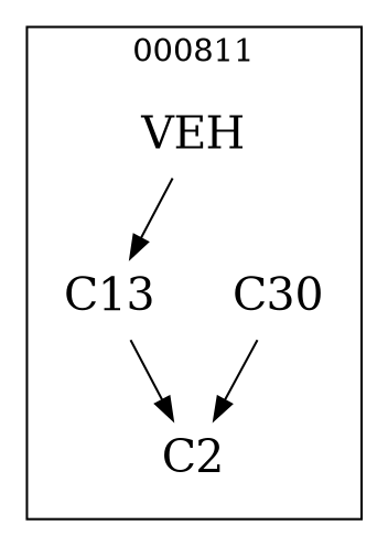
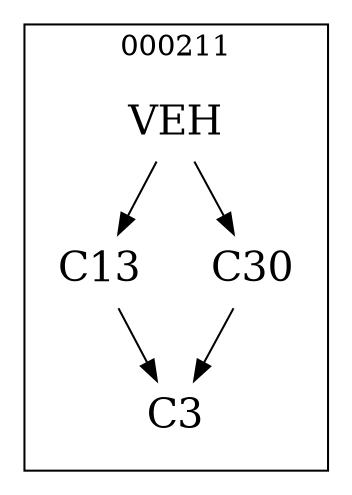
  strict digraph {
    node [fontsize=20 shape=plaintext]
    n1 [label=VEH]
-   n2 [label=C2]
+   n2 [label=C3]
    n3 [label=C13]
    n4 [label=C30]
    subgraph cluster_1 {
-     label=000811
+     label=000211
      labeldoc=t
      n1
      n2
      n3
      n4
    }
    n1 -> n3
+   n1 -> n4
    n3 -> n2
    n4 -> n2
  }
